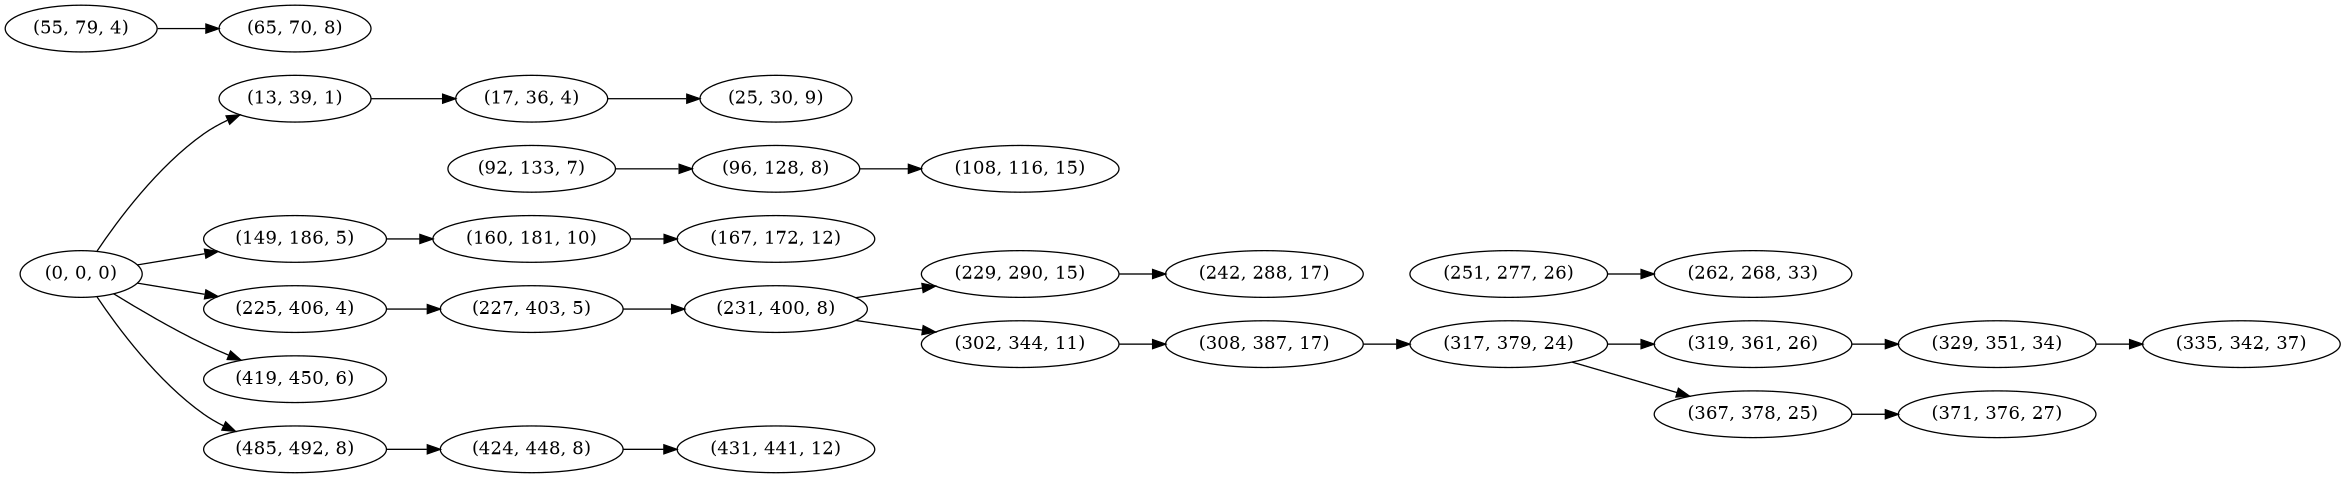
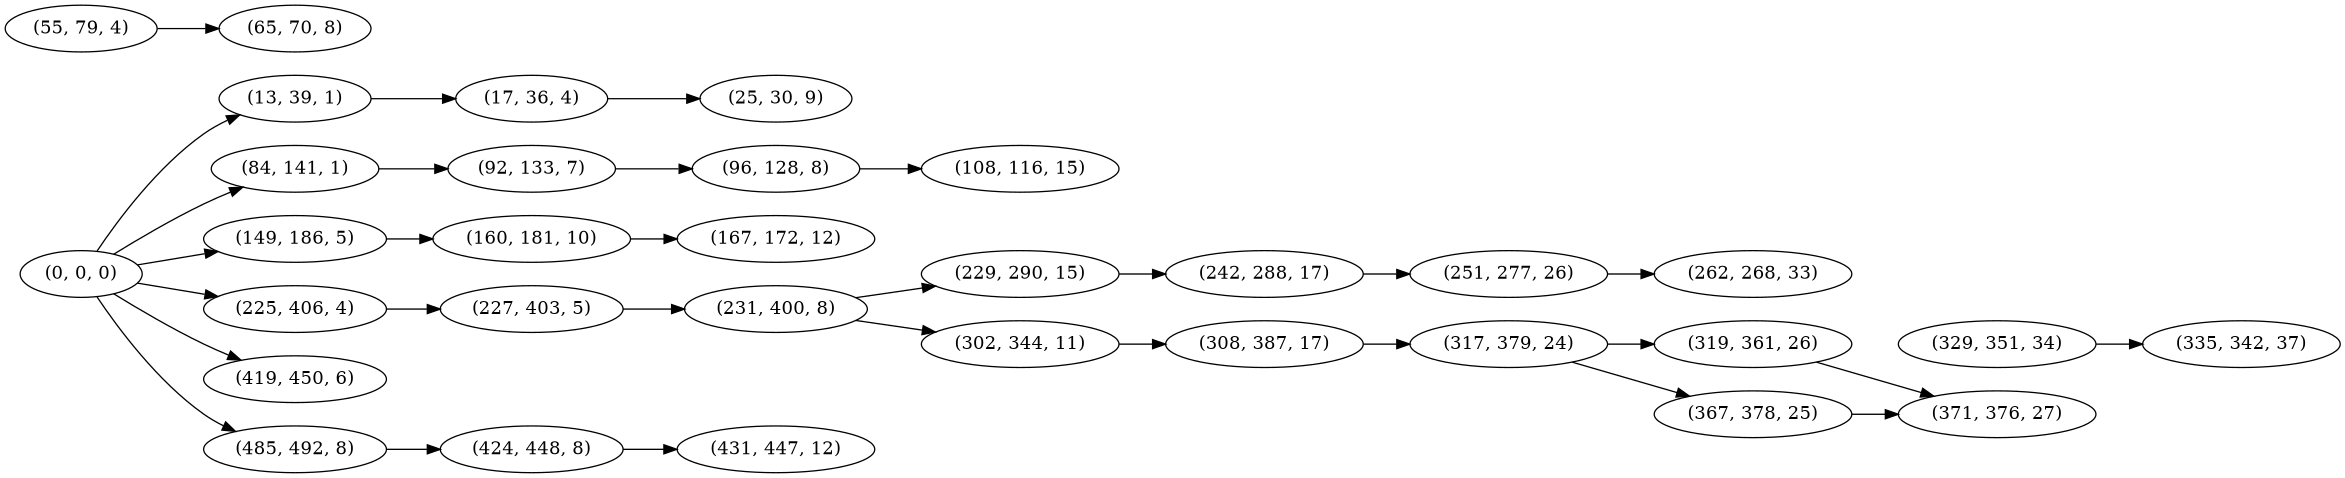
  digraph {
    rankdir=LR
    "(0, 0, 0)"
    "(13, 39, 1)"
+   "(84, 141, 1)"
    "(149, 186, 5)"
    "(225, 406, 4)"
    "(419, 450, 6)"
    "(485, 492, 8)"
    "(17, 36, 4)"
    "(55, 79, 4)"
    "(65, 70, 8)"
    "(92, 133, 7)"
    "(160, 181, 10)"
    "(227, 403, 5)"
    "(424, 448, 8)"
    "(25, 30, 9)"
    "(96, 128, 8)"
    "(108, 116, 15)"
    "(167, 172, 12)"
    "(231, 400, 8)"
    n20 [label="(229, 290, 15)"]
    n21 [label="(302, 344, 11)"]
    "(242, 288, 17)"
    "(308, 387, 17)"
    "(251, 277, 26)"
    "(262, 268, 33)"
    "(317, 379, 24)"
    "(319, 361, 26)"
    "(367, 378, 25)"
    "(329, 351, 34)"
    "(371, 376, 27)"
    "(335, 342, 37)"
-   "(431, 441, 12)"
+   "(431, 441, 12)" [label="(431, 447, 12)"]
    "(0, 0, 0)" -> "(13, 39, 1)"
+   "(0, 0, 0)" -> "(84, 141, 1)"
    "(0, 0, 0)" -> "(149, 186, 5)"
    "(0, 0, 0)" -> "(225, 406, 4)"
    "(0, 0, 0)" -> "(419, 450, 6)"
    "(0, 0, 0)" -> "(485, 492, 8)"
    "(13, 39, 1)" -> "(17, 36, 4)"
+   "(84, 141, 1)" -> "(92, 133, 7)"
    "(149, 186, 5)" -> "(160, 181, 10)"
    "(225, 406, 4)" -> "(227, 403, 5)"
    "(485, 492, 8)" -> "(424, 448, 8)"
    "(17, 36, 4)" -> "(25, 30, 9)"
    "(55, 79, 4)" -> "(65, 70, 8)"
    "(92, 133, 7)" -> "(96, 128, 8)"
    "(160, 181, 10)" -> "(167, 172, 12)"
    "(227, 403, 5)" -> "(231, 400, 8)"
    "(424, 448, 8)" -> "(431, 441, 12)"
    "(96, 128, 8)" -> "(108, 116, 15)"
    "(231, 400, 8)" -> n20
    "(231, 400, 8)" -> n21
    n20 -> "(242, 288, 17)"
    n21 -> "(308, 387, 17)"
+   "(242, 288, 17)" -> "(251, 277, 26)"
    "(308, 387, 17)" -> "(317, 379, 24)"
    "(251, 277, 26)" -> "(262, 268, 33)"
    "(317, 379, 24)" -> "(319, 361, 26)"
    "(317, 379, 24)" -> "(367, 378, 25)"
-   "(319, 361, 26)" -> "(329, 351, 34)"
+   "(319, 361, 26)" -> "(371, 376, 27)"
    "(367, 378, 25)" -> "(371, 376, 27)"
    "(329, 351, 34)" -> "(335, 342, 37)"
  }
